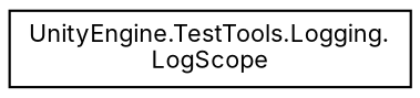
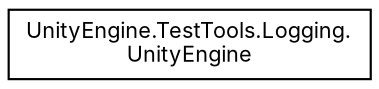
  digraph {
    rankdir=LR
    fontname=Inter
-   n1 [color=black fillcolor=white fontname=Inter fontsize=10 height=0.2 label="UnityEngine.TestTools.Logging.\lLogScope" shape=record style=filled width=0.4]
+   n1 [color=black fillcolor=white fontname=Inter fontsize=10 height=0.2 label="UnityEngine.TestTools.Logging.\lUnityEngine" shape=record style=filled width=0.4]
  }
